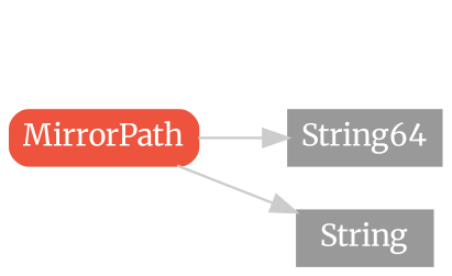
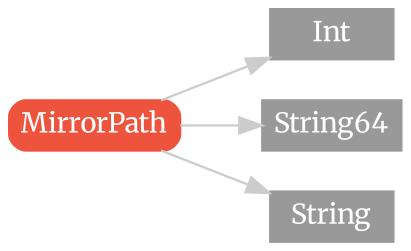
  strict digraph {
    fontname=Merriweather
    rankdir=LR
    node [color="#999999" fillcolor="#999999" fontcolor=white fontname=Merriweather fontsize=12 margin="0.07,0.05" shape=box style=filled]
    edge [color="#cccccc" fontname=Merriweather]
+   Int [height=0.3]
    n2 [height=0.3 label=String64]
    String [height=0.3]
    MirrorPath [color="#ee543d" fillcolor="#ee543d" height=0.3 style="filled,rounded"]
    subgraph sub_1 {
      rank=max
+     Int
      n2
      String
    }
+   MirrorPath -> Int
    MirrorPath -> n2
    MirrorPath -> String
  }
